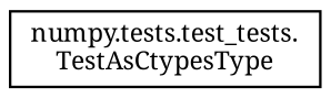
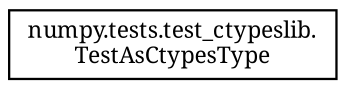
  digraph {
    rankdir=TB
    fontname="Noto Serif"
-   n1 [color=black fillcolor=white fontname="Noto Serif" fontsize=10 height=0.2 label="numpy.tests.test_tests.\lTestAsCtypesType" shape=record style=filled width=0.4]
+   n1 [color=black fillcolor=white fontname="Noto Serif" fontsize=10 height=0.2 label="numpy.tests.test_ctypeslib.\lTestAsCtypesType" shape=record style=filled width=0.4]
  }
